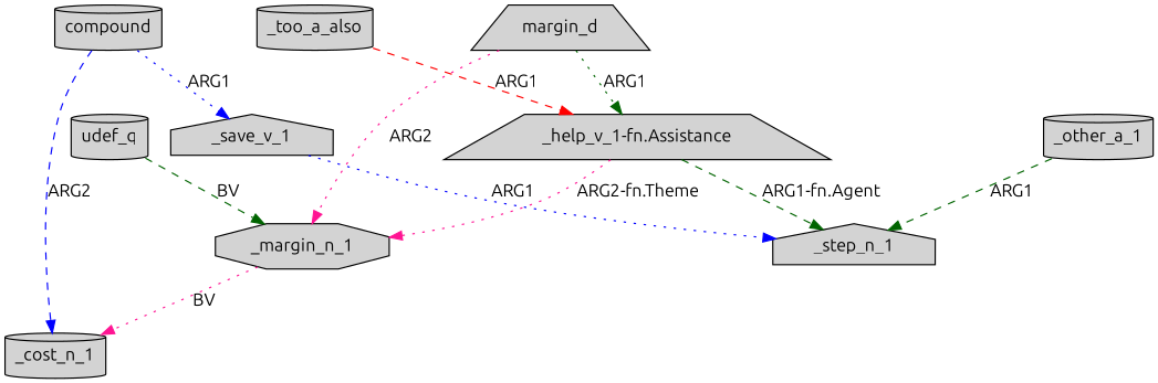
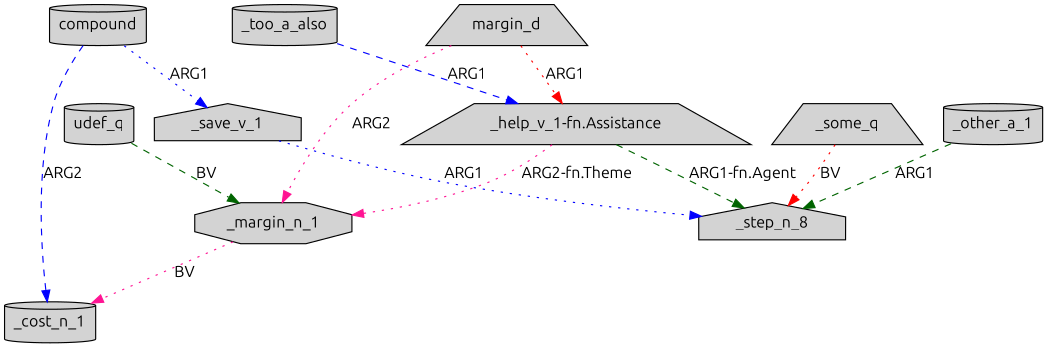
  digraph {
    fontname=Ubuntu
    node [fontname=Ubuntu shape=cylinder style=filled]
    edge [color=blue fontname=Ubuntu style=dotted]
    compound
    _cost_n_1
    _save_v_1 [shape=house]
-   _step_n_1 [shape=house]
+   _step_n_1 [shape=house label=_step_n_8]
+   _some_q [shape=trapezium]
    n6 [label=margin_d shape=trapezium]
    "_help_v_1-fn.Assistance" [shape=trapezium]
    _margin_n_1 [shape=octagon]
    udef_q
    _other_a_1
    _too_a_also
    compound -> _cost_n_1 [label=ARG2 style=dashed]
    compound -> _save_v_1 [label=ARG1]
    _save_v_1 -> _step_n_1 [label=ARG1]
-   n6 -> "_help_v_1-fn.Assistance" [color=darkgreen label=ARG1]
+   _some_q -> _step_n_1 [color=red label=BV]
+   n6 -> "_help_v_1-fn.Assistance" [color=red label=ARG1]
    n6 -> _margin_n_1 [color=deeppink label=ARG2]
    "_help_v_1-fn.Assistance" -> _step_n_1 [color=darkgreen label="ARG1-fn.Agent" style=dashed]
    "_help_v_1-fn.Assistance" -> _margin_n_1 [color=deeppink label="ARG2-fn.Theme"]
    _margin_n_1 -> _cost_n_1 [color=deeppink label=BV]
    udef_q -> _margin_n_1 [color=darkgreen label=BV style=dashed]
    _other_a_1 -> _step_n_1 [color=darkgreen label=ARG1 style=dashed]
-   _too_a_also -> "_help_v_1-fn.Assistance" [color=red label=ARG1 style=dashed]
+   _too_a_also -> "_help_v_1-fn.Assistance" [label=ARG1 style=dashed]
  }
